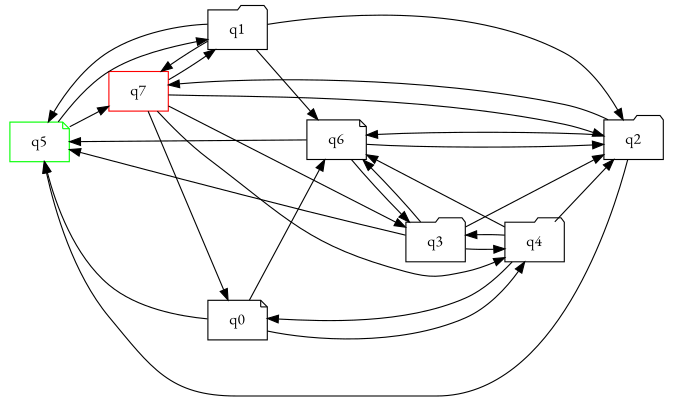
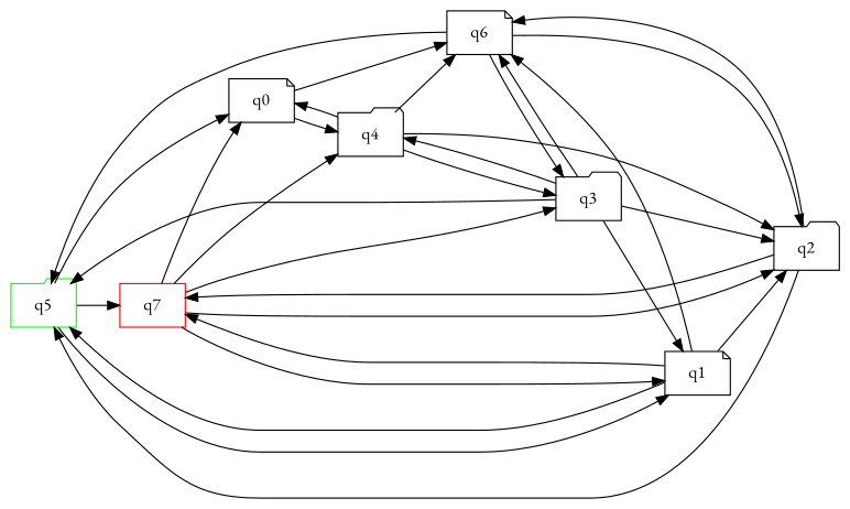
  digraph {
    fontname="EB Garamond"
    rankdir=LR
    node [fontname="EB Garamond" shape=folder]
    edge [fontname="EB Garamond"]
-   q5 [color=green initial=1 shape=note]
+   q5 [color=green initial=1]
    q7 [color=red final=1 shape=box]
    q0 [shape=note]
-   q1
+   q1 [shape=note]
    q3
    q2
    q4
    q6 [shape=note]
    q5 -> q7
-   q0 -> q5
+   q5 -> q0
    q5 -> q1
    q7 -> q0
    q7 -> q1
    q7 -> q3
    q7 -> q2
    q7 -> q4
    q0 -> q4
    q0 -> q6
    q1 -> q5
    q1 -> q7
    q1 -> q2
    q1 -> q6
    q3 -> q5
+   q3 -> q1
    q3 -> q2
    q3 -> q4
    q3 -> q6
    q2 -> q5
    q2 -> q7
    q2 -> q6
    q4 -> q0
    q4 -> q3
    q4 -> q2
    q4 -> q6
    q6 -> q5
    q6 -> q3
    q6 -> q2
  }
